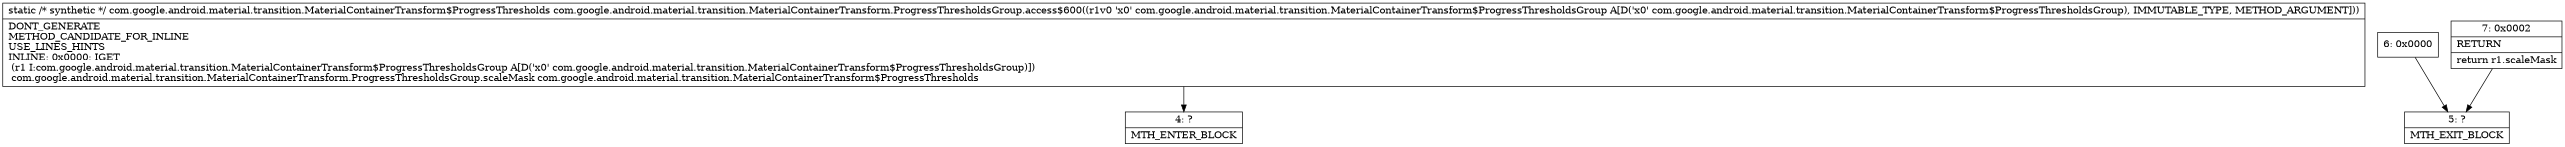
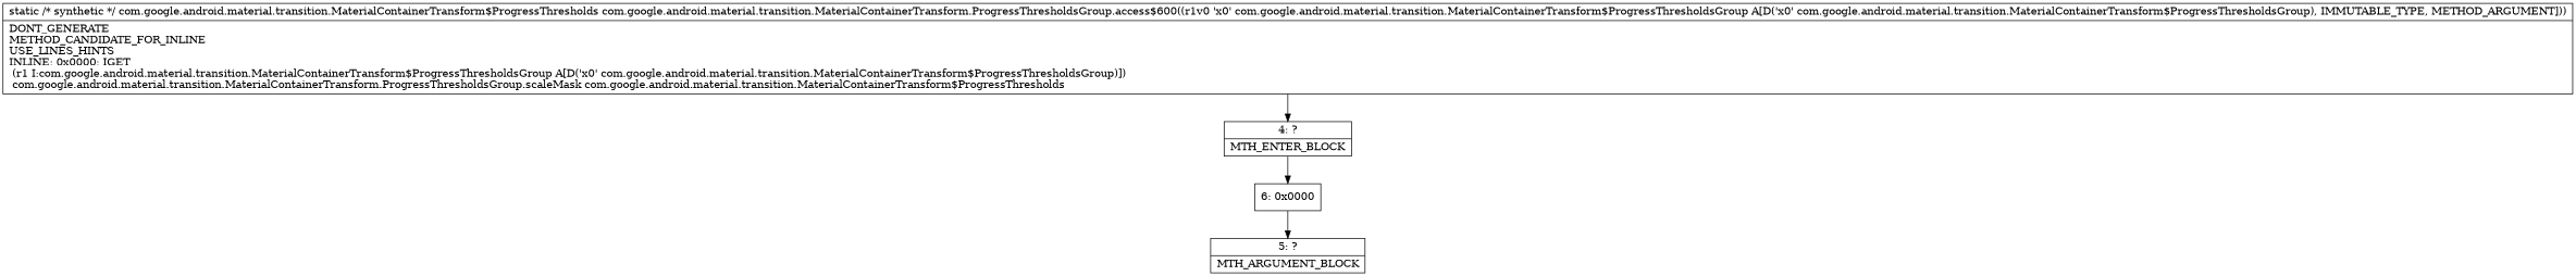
  digraph {
    node [shape=record]
    n1 [label="{4\:\ ?|MTH_ENTER_BLOCK\l}"]
    n2 [label="{6\:\ 0x0000}"]
-   n3 [label="{5\:\ ?|MTH_EXIT_BLOCK\l}"]
-   n4 [label="{7\:\ 0x0002|RETURN\l|return r1.scaleMask\l}"]
+   n3 [label="{5\:\ ?|MTH_ARGUMENT_BLOCK\l}"]
    n5 [label="{static \/* synthetic *\/ com.google.android.material.transition.MaterialContainerTransform$ProgressThresholds com.google.android.material.transition.MaterialContainerTransform.ProgressThresholdsGroup.access$600((r1v0 'x0' com.google.android.material.transition.MaterialContainerTransform$ProgressThresholdsGroup A[D('x0' com.google.android.material.transition.MaterialContainerTransform$ProgressThresholdsGroup), IMMUTABLE_TYPE, METHOD_ARGUMENT]))  | DONT_GENERATE\lMETHOD_CANDIDATE_FOR_INLINE\lUSE_LINES_HINTS\lINLINE: 0x0000: IGET  \l  (r1 I:com.google.android.material.transition.MaterialContainerTransform$ProgressThresholdsGroup A[D('x0' com.google.android.material.transition.MaterialContainerTransform$ProgressThresholdsGroup)])\l com.google.android.material.transition.MaterialContainerTransform.ProgressThresholdsGroup.scaleMask com.google.android.material.transition.MaterialContainerTransform$ProgressThresholds\l}"]
+   n1 -> n2
    n2 -> n3
-   n4 -> n3
    n5 -> n1
  }
